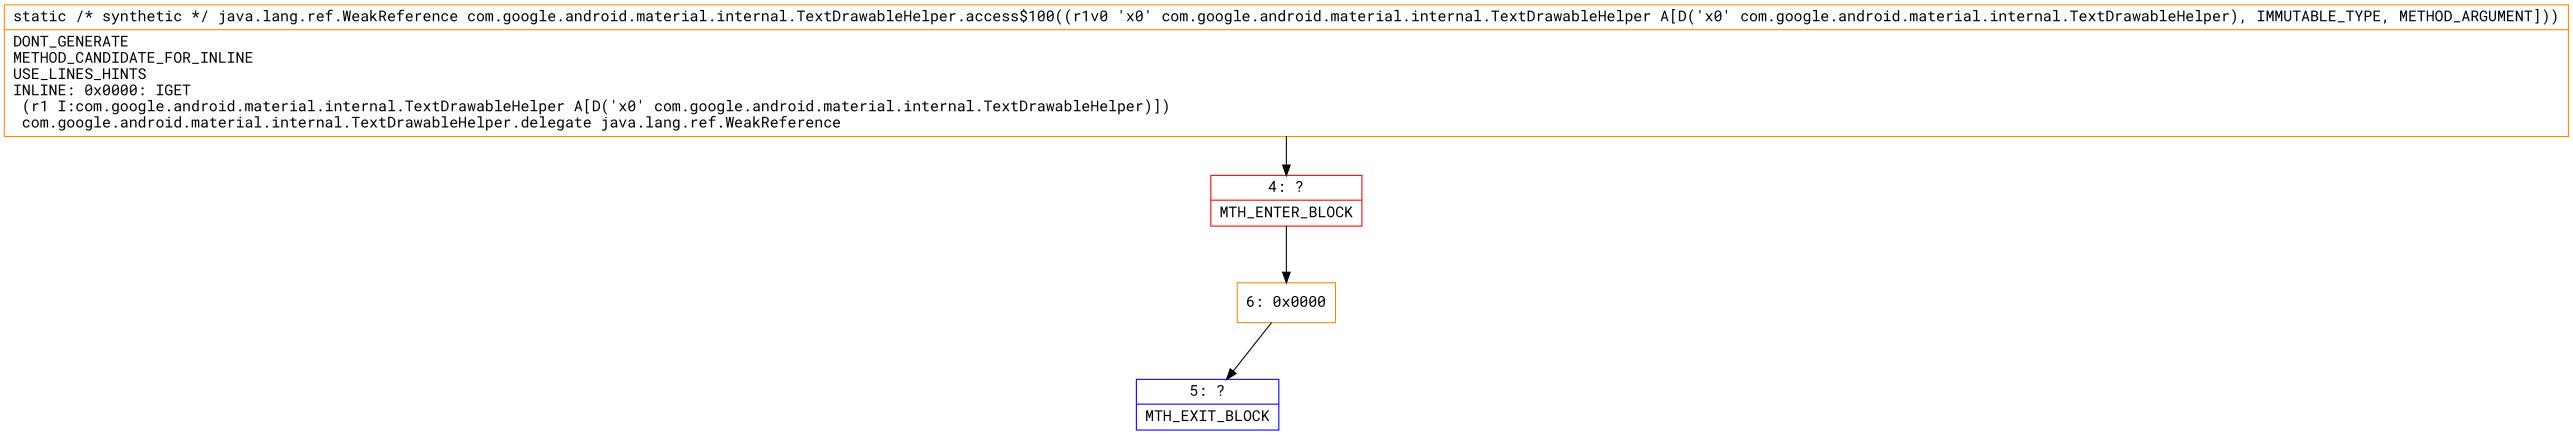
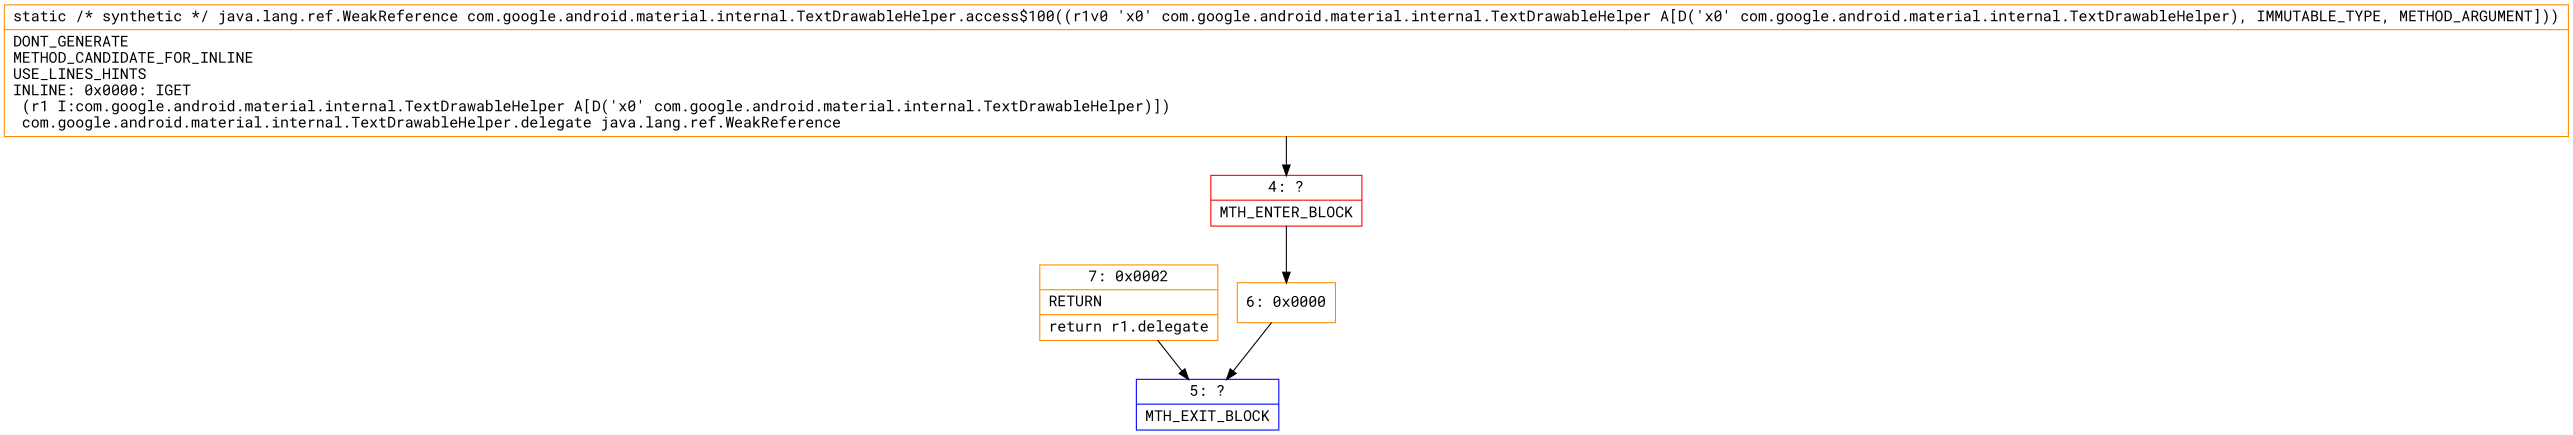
  digraph {
    fontname="Roboto Mono"
    node [color=darkorange fontname="Roboto Mono" shape=record]
    edge [fontname="Roboto Mono"]
    n1 [color=red label="{4\:\ ?|MTH_ENTER_BLOCK\l}"]
    n2 [label="{6\:\ 0x0000}"]
    n3 [color=blue label="{5\:\ ?|MTH_EXIT_BLOCK\l}"]
+   n4 [label="{7\:\ 0x0002|RETURN\l|return r1.delegate\l}"]
    n5 [label="{static \/* synthetic *\/ java.lang.ref.WeakReference com.google.android.material.internal.TextDrawableHelper.access$100((r1v0 'x0' com.google.android.material.internal.TextDrawableHelper A[D('x0' com.google.android.material.internal.TextDrawableHelper), IMMUTABLE_TYPE, METHOD_ARGUMENT]))  | DONT_GENERATE\lMETHOD_CANDIDATE_FOR_INLINE\lUSE_LINES_HINTS\lINLINE: 0x0000: IGET  \l  (r1 I:com.google.android.material.internal.TextDrawableHelper A[D('x0' com.google.android.material.internal.TextDrawableHelper)])\l com.google.android.material.internal.TextDrawableHelper.delegate java.lang.ref.WeakReference\l}"]
    n1 -> n2
    n2 -> n3
+   n4 -> n3
    n5 -> n1
  }
